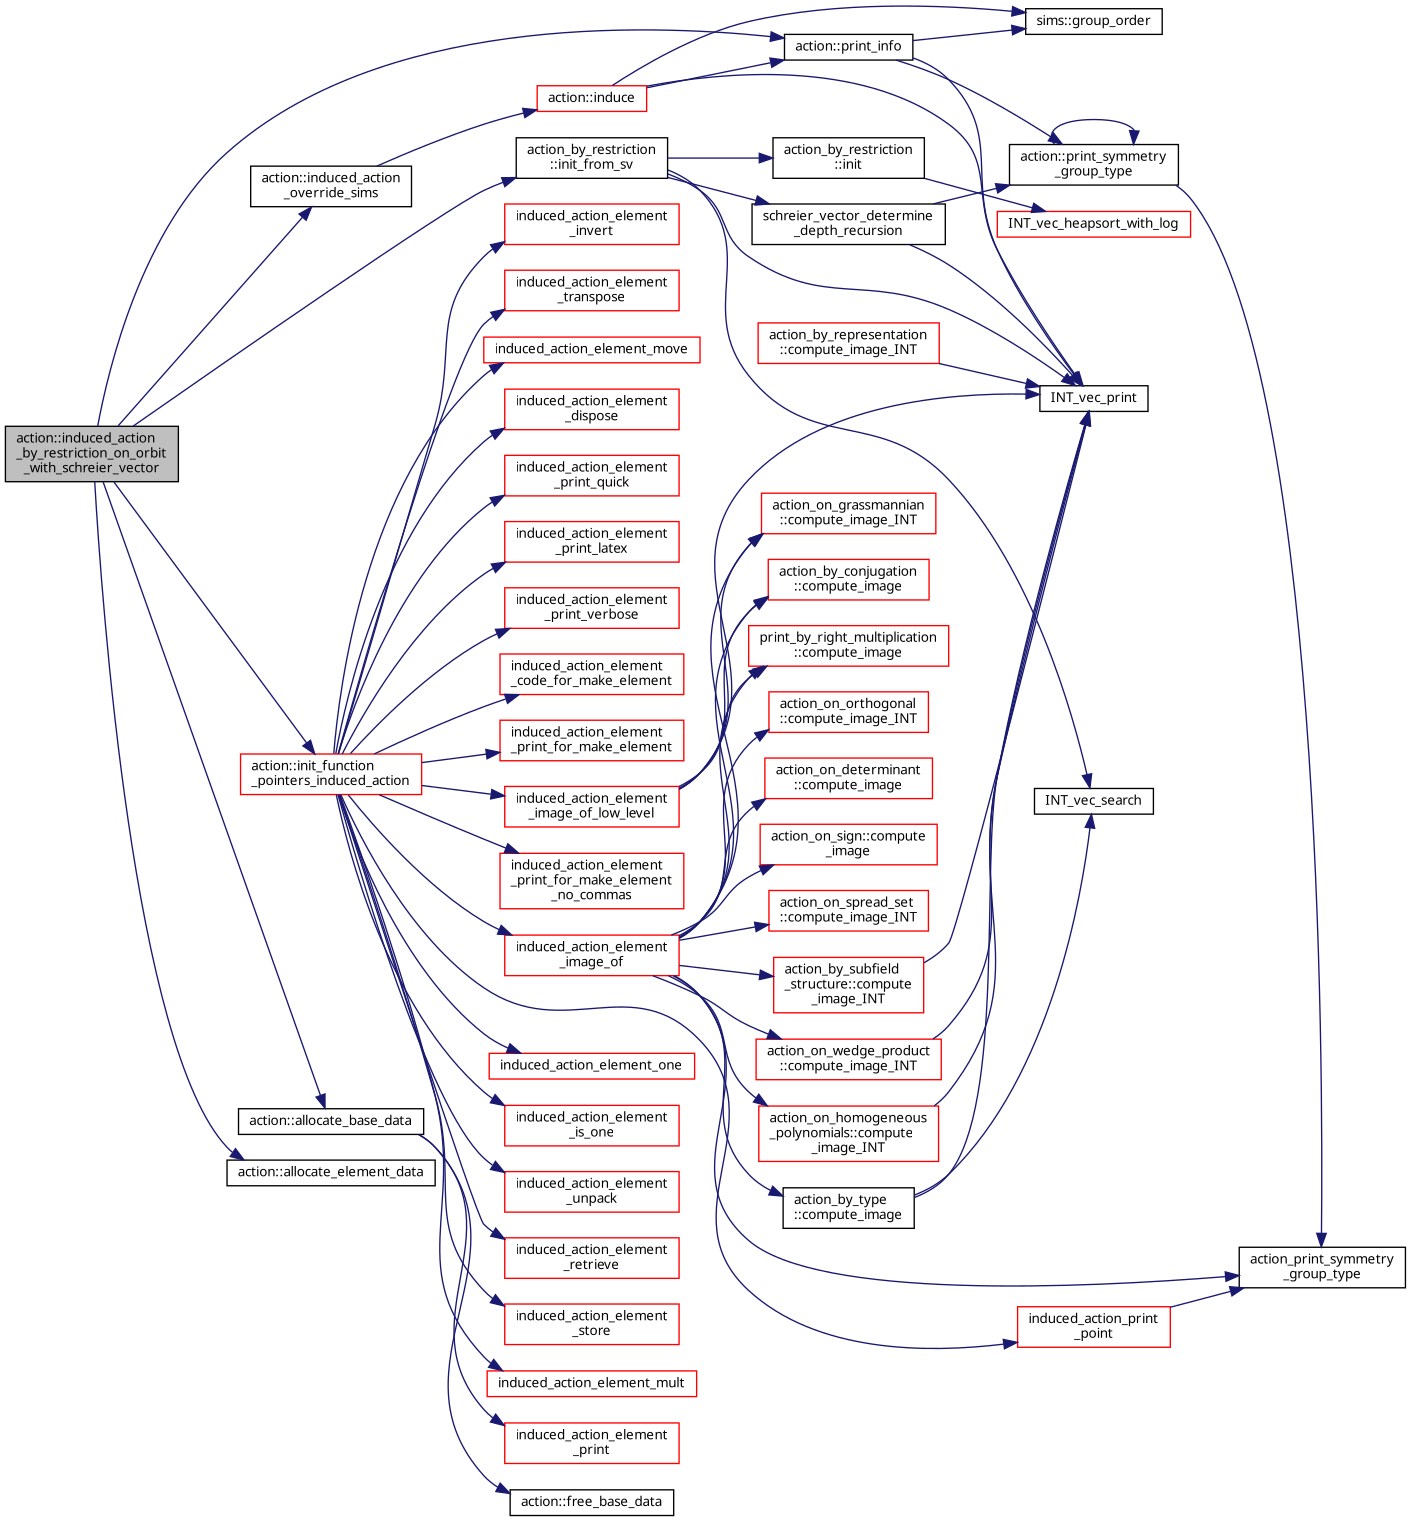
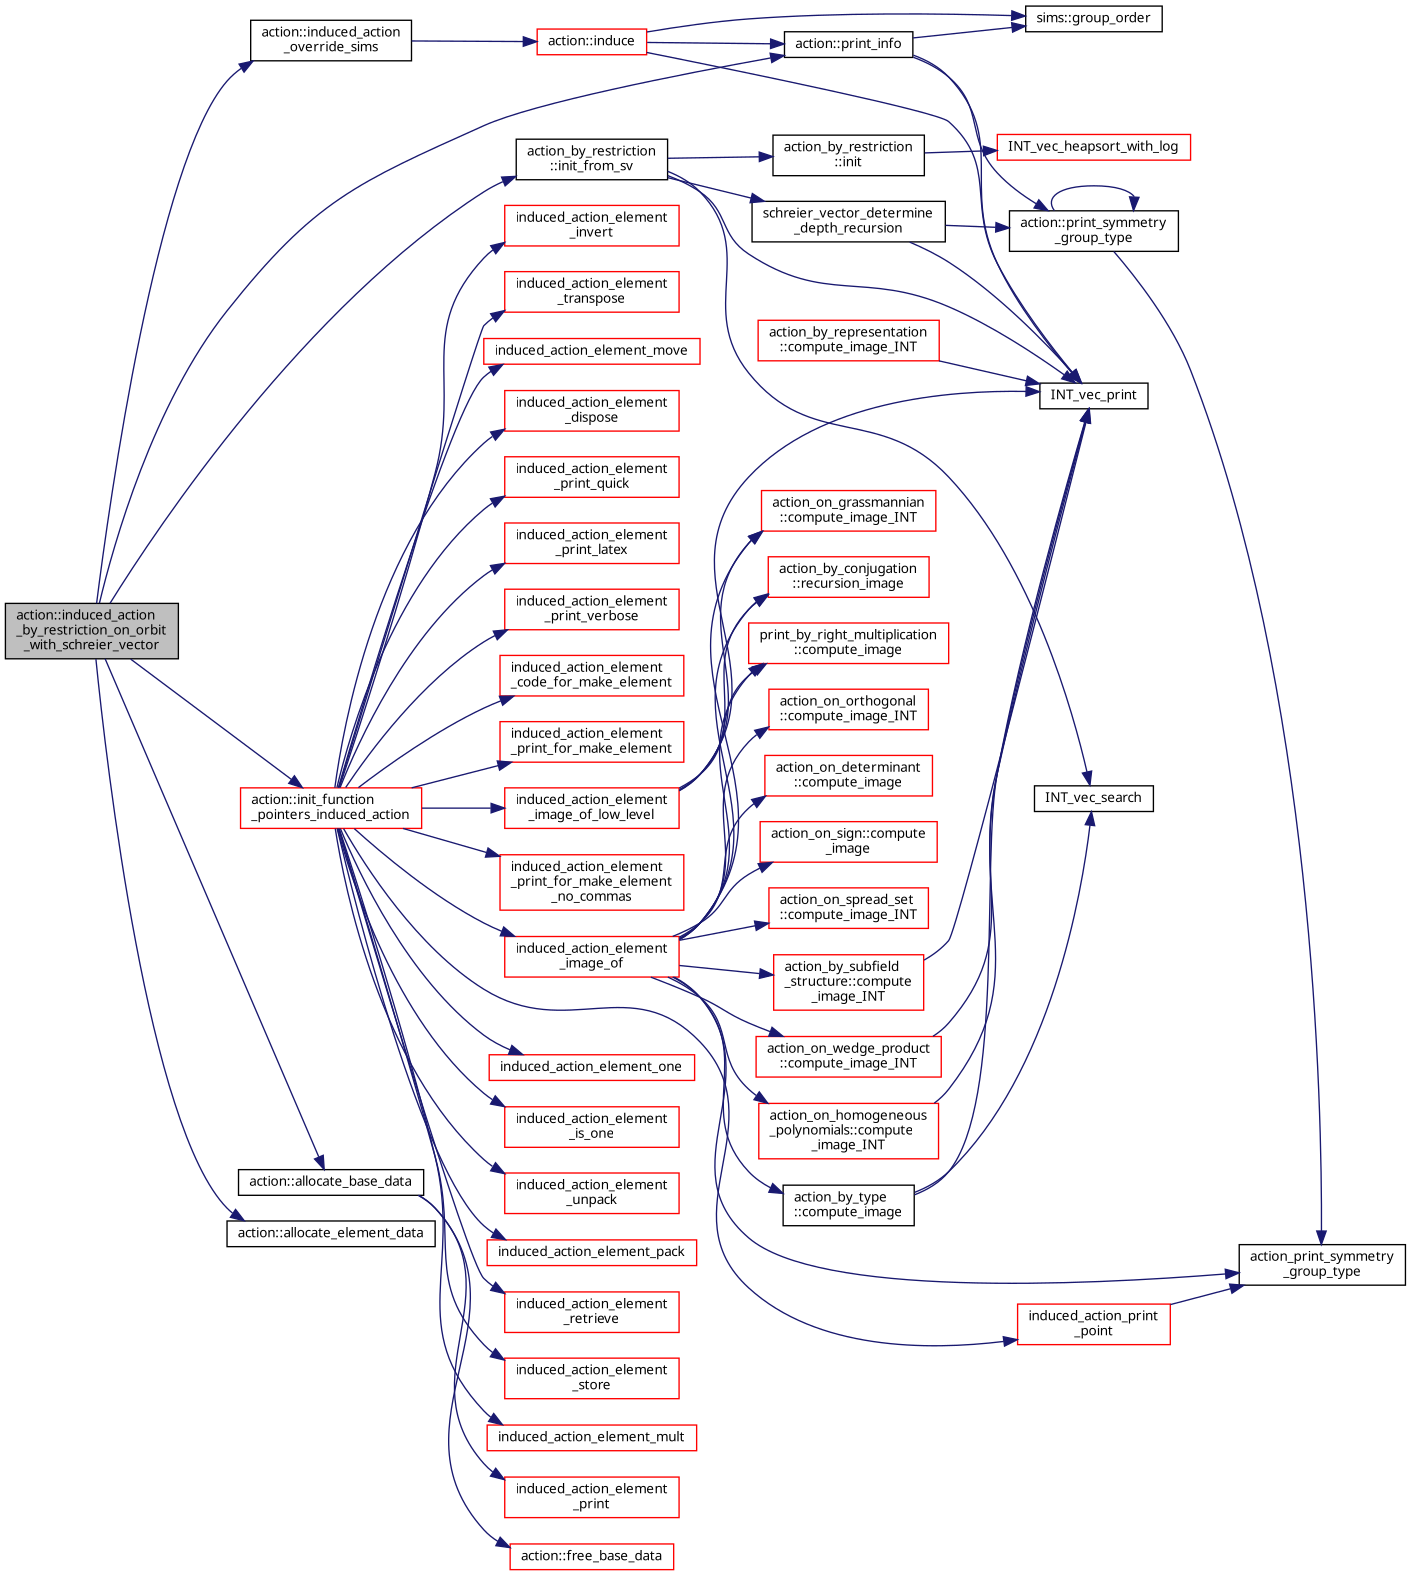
  digraph {
    fontname="Noto Sans"
    rankdir=LR
    node [color=red fillcolor=white fontname="Noto Sans" fontsize=10 shape=record style=filled]
    edge [color=midnightblue fontname="Noto Sans" fontsize=10 labelfontname=Helvetica labelfontsize=10 style=solid]
    n1 [color=black fillcolor=grey75 fontcolor=black height=0.2 label="action::induced_action\l_by_restriction_on_orbit\l_with_schreier_vector" width=0.4]
    n2 [color=black height=0.2 label="action::print_info" width=0.4]
    n3 [color=black height=0.2 label="action_by_restriction\l::init_from_sv" width=0.4]
    n4 [height=0.2 label="action::init_function\l_pointers_induced_action" width=0.4]
    n5 [color=black height=0.2 label="action::allocate_base_data" width=0.4]
    n6 [color=black height=0.2 label="action::allocate_element_data" width=0.4]
    n7 [color=black height=0.2 label="action::induced_action\l_override_sims" width=0.4]
    n8 [color=black height=0.2 label="action::print_symmetry\l_group_type" width=0.4]
    n9 [color=black height=0.2 label=INT_vec_print width=0.4]
    n10 [color=black height=0.2 label="sims::group_order" width=0.4]
    n11 [color=black height=0.2 label=INT_vec_search width=0.4]
    n12 [color=black height=0.2 label="schreier_vector_determine\l_depth_recursion" width=0.4]
    n13 [color=black height=0.2 label="action_by_restriction\l::init" width=0.4]
    n14 [height=0.2 label="induced_action_element\l_image_of" width=0.4]
    n15 [height=0.2 label="induced_action_element\l_image_of_low_level" width=0.4]
    n16 [height=0.2 label=induced_action_element_one width=0.4]
    n17 [height=0.2 label="induced_action_element\l_is_one" width=0.4]
    n18 [height=0.2 label="induced_action_element\l_unpack" width=0.4]
+   n19 [height=0.2 label=induced_action_element_pack width=0.4]
    n20 [height=0.2 label="induced_action_element\l_retrieve" width=0.4]
    n21 [height=0.2 label="induced_action_element\l_store" width=0.4]
    n22 [height=0.2 label=induced_action_element_mult width=0.4]
    n23 [height=0.2 label="induced_action_element\l_invert" width=0.4]
    n24 [height=0.2 label="induced_action_element\l_transpose" width=0.4]
    n25 [height=0.2 label=induced_action_element_move width=0.4]
    n26 [height=0.2 label="induced_action_element\l_dispose" width=0.4]
    n27 [height=0.2 label="induced_action_element\l_print_quick" width=0.4]
    n28 [height=0.2 label="induced_action_element\l_print_latex" width=0.4]
    n29 [height=0.2 label="induced_action_element\l_print_verbose" width=0.4]
    n30 [height=0.2 label="induced_action_element\l_code_for_make_element" width=0.4]
    n31 [height=0.2 label="induced_action_element\l_print_for_make_element" width=0.4]
    n32 [height=0.2 label="induced_action_element\l_print_for_make_element\l_no_commas" width=0.4]
    n33 [height=0.2 label="induced_action_print\l_point" width=0.4]
    n34 [height=0.2 label="induced_action_element\l_print" width=0.4]
-   n35 [color=black height=0.2 label="action::free_base_data" width=0.4]
+   n35 [height=0.2 label="action::free_base_data" width=0.4]
    n36 [height=0.2 label="action::induce" width=0.4]
    n37 [color=black height=0.2 label="action_print_symmetry\l_group_type" width=0.4]
    n38 [height=0.2 label=INT_vec_heapsort_with_log width=0.4]
    n39 [height=0.2 label="print_by_right_multiplication\l::compute_image" width=0.4]
    n40 [color=black height=0.2 label="action_by_type\l::compute_image" width=0.4]
-   n41 [height=0.2 label="action_by_conjugation\l::compute_image" width=0.4]
+   n41 [height=0.2 label="action_by_conjugation\l::recursion_image" width=0.4]
    n42 [height=0.2 label="action_on_determinant\l::compute_image" width=0.4]
    n43 [height=0.2 label="action_on_sign::compute\l_image" width=0.4]
    n44 [height=0.2 label="action_on_grassmannian\l::compute_image_INT" width=0.4]
    n45 [height=0.2 label="action_on_spread_set\l::compute_image_INT" width=0.4]
    n46 [height=0.2 label="action_on_orthogonal\l::compute_image_INT" width=0.4]
    n47 [height=0.2 label="action_on_wedge_product\l::compute_image_INT" width=0.4]
    n48 [height=0.2 label="action_on_homogeneous\l_polynomials::compute\l_image_INT" width=0.4]
    n49 [height=0.2 label="action_by_subfield\l_structure::compute\l_image_INT" width=0.4]
    n50 [height=0.2 label="action_by_representation\l::compute_image_INT" width=0.4]
    n1 -> n2
    n1 -> n3
    n1 -> n4
    n1 -> n5
    n1 -> n6
    n1 -> n7
    n2 -> n8
    n2 -> n9
    n2 -> n10
    n3 -> n9
    n3 -> n11
    n3 -> n12
    n3 -> n13
    n4 -> n14
    n4 -> n15
    n4 -> n16
    n4 -> n17
    n4 -> n18
+   n4 -> n19
    n4 -> n20
    n4 -> n21
    n4 -> n22
    n4 -> n23
    n4 -> n24
    n4 -> n25
    n4 -> n26
    n4 -> n27
    n4 -> n28
    n4 -> n29
    n4 -> n30
    n4 -> n31
    n4 -> n32
    n4 -> n33
    n5 -> n34
    n5 -> n35
    n7 -> n36
    n8 -> n8
    n8 -> n37
    n12 -> n8
    n12 -> n9
    n13 -> n38
    n14 -> n37
    n14 -> n39
    n14 -> n40
    n14 -> n41
    n14 -> n42
    n14 -> n43
    n14 -> n44
    n14 -> n45
    n14 -> n46
    n14 -> n47
    n14 -> n48
    n14 -> n49
    n15 -> n9
    n15 -> n39
    n15 -> n41
    n15 -> n44
    n33 -> n37
    n36 -> n2
    n36 -> n9
    n36 -> n10
    n40 -> n9
    n40 -> n11
    n47 -> n9
    n48 -> n9
    n49 -> n9
    n50 -> n9
  }
